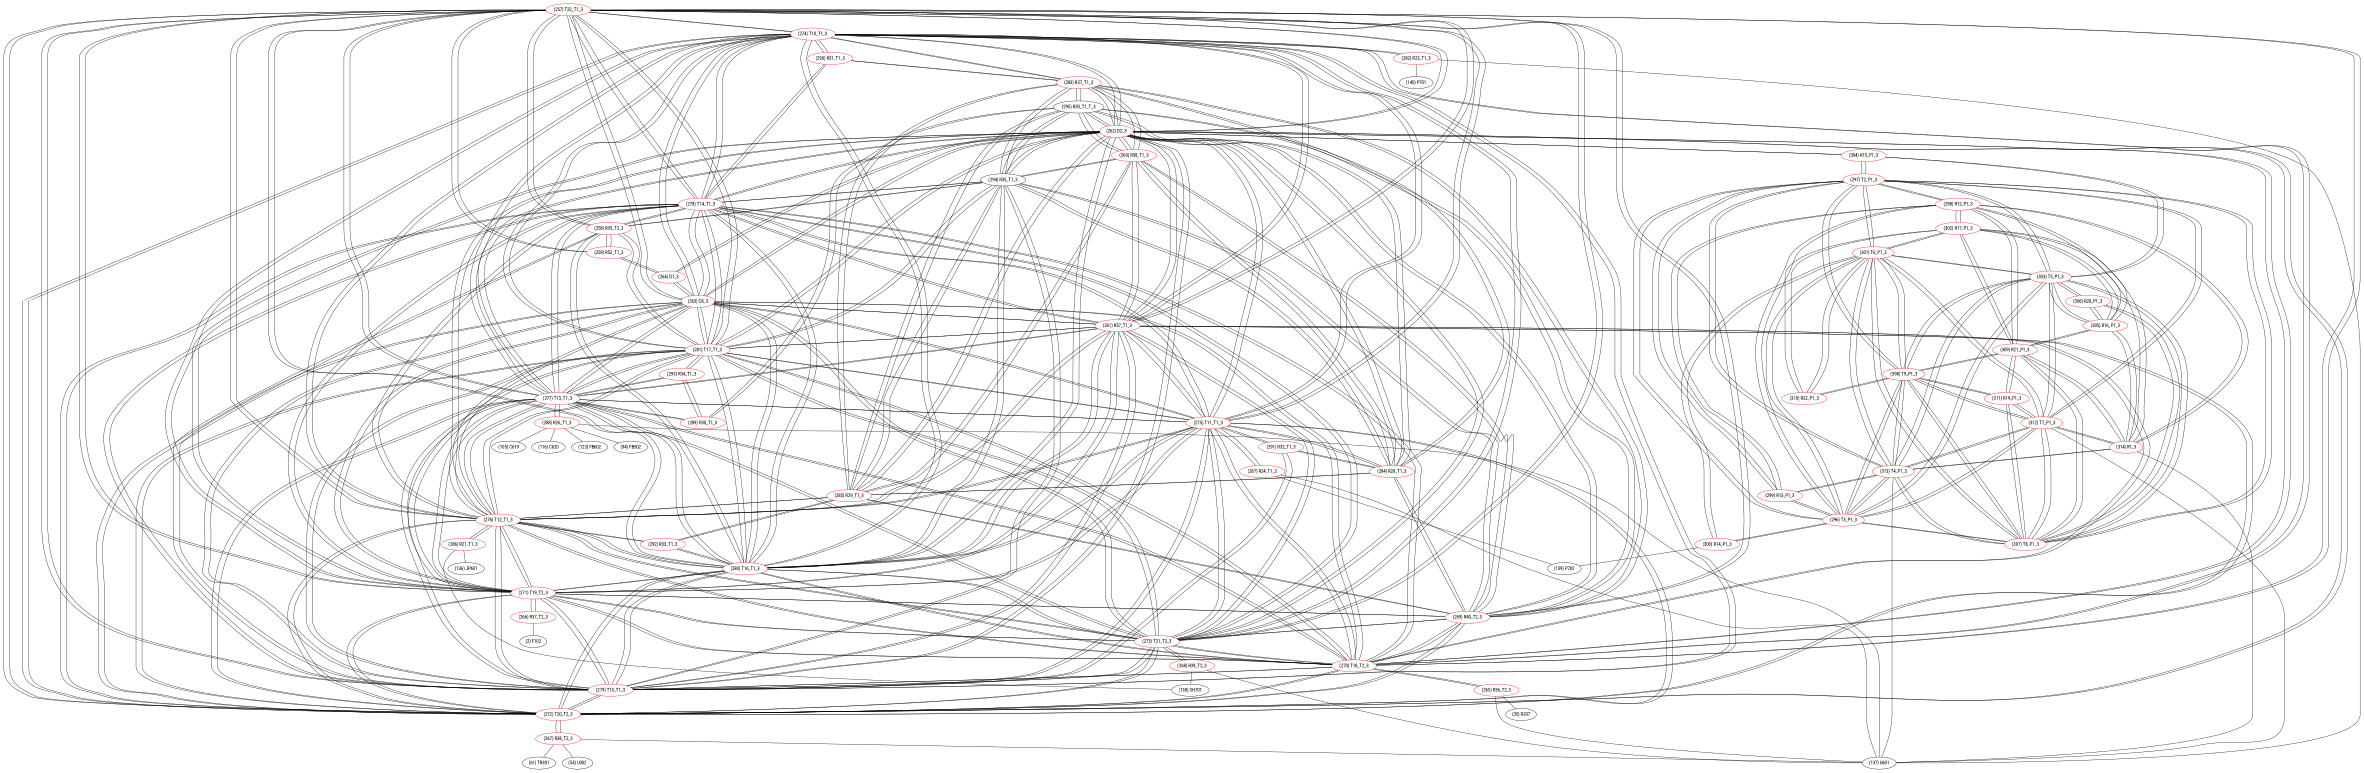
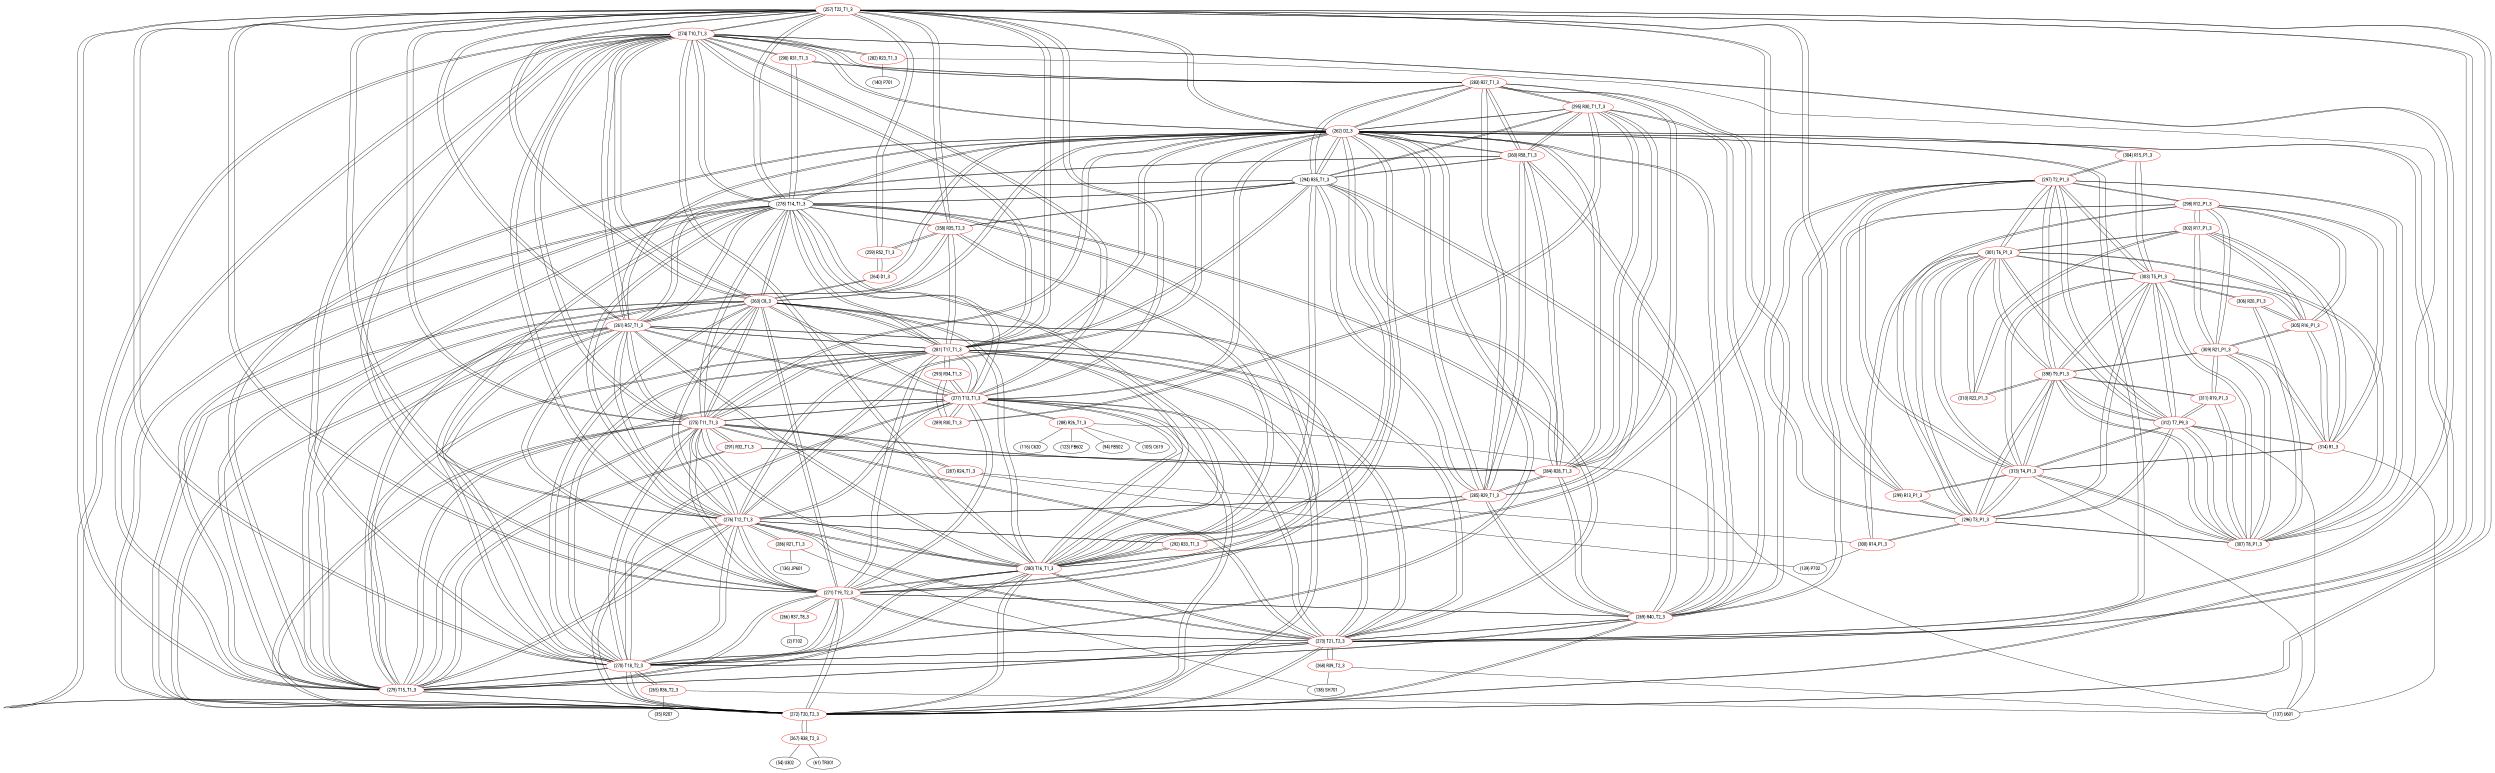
  graph {
    fontname="Roboto Condensed"
    node [color=red fontname="Roboto Condensed"]
    edge [fontname="Roboto Condensed"]
    n1 [label="(257) T22_T1_3"]
    n2 [label="(274) T10_T1_3"]
    n3 [label="(275) T11_T1_3"]
    n4 [label="(276) T12_T1_3"]
    n5 [label="(277) T13_T1_3"]
    n6 [label="(272) T20_T2_3"]
-   n7 [label="(278) T14_T1_3"]
+   n7 [color=black label="(278) T14_T1_3"]
    n8 [label="(279) T15_T1_3"]
    n9 [label="(270) T18_T2_3"]
    n10 [label="(273) T21_T2_3"]
    n11 [label="(271) T19_T2_3"]
    n12 [label="(263) C8_3"]
    n13 [label="(280) T16_T1_3"]
    n14 [label="(281) T17_T1_3"]
    n15 [label="(262) D2_3"]
    n16 [label="(261) R57_T1_3"]
    n17 [label="(258) R35_T2_3"]
    n18 [label="(259) R52_T1_3"]
    n19 [label="(269) R40_T2_3"]
    n20 [label="(283) R27_T1_3"]
    n21 [label="(282) R23_T1_3"]
    n22 [label="(290) R31_T1_3"]
    n23 [label="(284) R28_T1_3"]
    n24 [label="(287) R24_T1_3"]
    n25 [label="(291) R32_T1_3"]
    n26 [label="(285) R29_T1_3"]
    n27 [label="(292) R33_T1_3"]
    n28 [label="(286) R21_T1_3"]
    n29 [label="(293) R34_T1_3"]
    n30 [label="(289) R30_T1_3"]
    n31 [label="(288) R26_T1_3"]
    n32 [label="(267) R38_T2_3"]
    n33 [color=black label="(294) R35_T1_3"]
    n34 [label="(265) R36_T2_3"]
    n35 [label="(268) R39_T2_3"]
-   n36 [label="(266) R37_T2_3"]
+   n36 [label="(266) R37_T8_3"]
    n37 [label="(264) D1_3"]
    n38 [label="(260) R58_T1_3"]
-   n39 [color=black label="(295) R30_T1_T_3"]
+   n39 [label="(295) R30_T1_T_3"]
    n40 [label="(304) R15_P1_3"]
    n41 [label="(137) U601" color=""]
    n42 [label="(140) P701" color=""]
    n43 [label="(139) P702" color=""]
    n44 [label="(138) SH701" color=""]
    n45 [label="(136) JP601" color=""]
    n46 [label="(116) C620" color=""]
    n47 [label="(123) FB602" color=""]
    n48 [label="(94) FB502" color=""]
    n49 [label="(105) C619" color=""]
    n50 [label="(54) U302" color=""]
    n51 [label="(61) TR301" color=""]
    n52 [label="(35) R207" color=""]
    n53 [label="(2) F102" color=""]
    n54 [label="(303) T5_P1_3"]
    n55 [label="(297) T2_P1_3"]
    n56 [label="(296) T3_P1_3"]
    n57 [label="(313) T4_P1_3"]
-   n58 [label="(312) T7_P1_3"]
+   n58 [label="(312) T7_P9_3"]
    n59 [label="(398) T9_P1_3"]
    n60 [label="(307) T8_P1_3"]
    n61 [label="(301) T6_P1_3"]
    n62 [label="(305) R16_P1_3"]
    n63 [label="(306) R20_P1_3"]
    n64 [label="(299) R13_P1_3"]
    n65 [label="(298) R12_P1_3"]
    n66 [label="(300) R14_P1_3"]
    n67 [label="(314) R1_3"]
    n68 [label="(311) R19_P1_3"]
    n69 [label="(309) R21_P1_3"]
    n70 [label="(310) R22_P1_3"]
    n71 [label="(302) R17_P1_3"]
    n1 -- n2
    n1 -- n3
    n1 -- n4
    n1 -- n5
    n1 -- n6
    n1 -- n7
    n1 -- n8
    n1 -- n9
    n1 -- n10
    n1 -- n11
    n1 -- n12
    n1 -- n13
    n1 -- n14
    n1 -- n15
    n1 -- n16
    n1 -- n17
    n1 -- n18
    n1 -- n19
    n2 -- n1
    n2 -- n3
    n2 -- n4
    n2 -- n5
    n2 -- n6
    n2 -- n7
    n2 -- n8
    n2 -- n9
    n2 -- n10
    n2 -- n11
    n2 -- n12
    n2 -- n13
    n2 -- n14
    n2 -- n15
    n2 -- n16
    n2 -- n20
    n2 -- n21
    n2 -- n22
    n3 -- n1
    n3 -- n2
    n3 -- n4
    n3 -- n5
    n3 -- n6
    n3 -- n7
    n3 -- n8
    n3 -- n9
    n3 -- n10
    n3 -- n11
    n3 -- n12
    n3 -- n13
    n3 -- n14
    n3 -- n15
    n3 -- n16
    n3 -- n23
    n3 -- n24
    n3 -- n25
    n4 -- n1
    n4 -- n2
    n4 -- n3
    n4 -- n5
    n4 -- n6
    n4 -- n7
    n4 -- n8
    n4 -- n9
    n4 -- n10
    n4 -- n11
    n4 -- n12
    n4 -- n13
    n4 -- n14
    n4 -- n15
    n4 -- n16
    n4 -- n26
    n4 -- n27
    n4 -- n28
    n5 -- n1
    n5 -- n2
    n5 -- n3
    n5 -- n4
    n5 -- n6
    n5 -- n7
    n5 -- n8
    n5 -- n9
    n5 -- n10
    n5 -- n11
    n5 -- n12
    n5 -- n13
    n5 -- n14
    n5 -- n15
    n5 -- n16
    n5 -- n29
    n5 -- n30
    n5 -- n31
    n6 -- n1
    n6 -- n2
    n6 -- n3
    n6 -- n4
    n6 -- n5
    n6 -- n7
    n6 -- n8
    n6 -- n9
    n6 -- n10
    n6 -- n11
    n6 -- n12
    n6 -- n13
    n6 -- n14
    n6 -- n15
    n6 -- n16
    n6 -- n19
    n6 -- n32
    n7 -- n1
    n7 -- n2
    n7 -- n3
    n7 -- n4
    n7 -- n5
    n7 -- n6
    n7 -- n8
    n7 -- n9
    n7 -- n10
    n7 -- n11
    n7 -- n12
    n7 -- n13
    n7 -- n14
    n7 -- n15
    n7 -- n16
    n7 -- n17
    n7 -- n22
    n7 -- n33
    n8 -- n1
    n8 -- n2
    n8 -- n3
    n8 -- n4
    n8 -- n5
    n8 -- n6
    n8 -- n7
    n8 -- n9
    n8 -- n10
    n8 -- n11
    n8 -- n12
    n8 -- n13
    n8 -- n14
    n8 -- n15
    n8 -- n16
    n8 -- n17
    n8 -- n25
    n8 -- n33
    n9 -- n1
    n9 -- n2
    n9 -- n3
    n9 -- n4
    n9 -- n5
    n9 -- n6
    n9 -- n7
    n9 -- n8
    n9 -- n10
    n9 -- n11
    n9 -- n12
    n9 -- n13
    n9 -- n14
    n9 -- n15
    n9 -- n16
    n9 -- n19
    n9 -- n34
    n10 -- n1
    n10 -- n2
    n10 -- n3
    n10 -- n4
    n10 -- n5
    n10 -- n6
    n10 -- n7
    n10 -- n8
    n10 -- n9
    n10 -- n11
    n10 -- n12
    n10 -- n13
    n10 -- n14
    n10 -- n15
    n10 -- n16
    n10 -- n19
    n10 -- n35
    n11 -- n1
    n11 -- n2
    n11 -- n3
    n11 -- n4
    n11 -- n5
    n11 -- n6
    n11 -- n7
    n11 -- n8
    n11 -- n9
    n11 -- n10
    n11 -- n12
    n11 -- n13
    n11 -- n14
    n11 -- n15
    n11 -- n16
    n11 -- n19
    n11 -- n36
    n12 -- n1
    n12 -- n2
    n12 -- n3
    n12 -- n4
    n12 -- n5
    n12 -- n6
    n12 -- n7
    n12 -- n8
    n12 -- n9
    n12 -- n10
    n12 -- n11
    n12 -- n13
    n12 -- n14
    n12 -- n15
    n12 -- n16
    n12 -- n37
    n13 -- n1
    n13 -- n2
    n13 -- n3
    n13 -- n4
    n13 -- n5
    n13 -- n6
    n13 -- n7
    n13 -- n8
    n13 -- n9
    n13 -- n10
    n13 -- n11
    n13 -- n12
    n13 -- n14
    n13 -- n15
    n13 -- n16
    n13 -- n17
    n13 -- n27
    n13 -- n33
    n14 -- n1
    n14 -- n2
    n14 -- n3
    n14 -- n4
    n14 -- n5
    n14 -- n6
    n14 -- n7
    n14 -- n8
    n14 -- n9
    n14 -- n10
    n14 -- n11
    n14 -- n12
    n14 -- n13
    n14 -- n15
    n14 -- n16
    n14 -- n17
    n14 -- n29
    n14 -- n33
    n15 -- n1
    n15 -- n2
    n15 -- n3
    n15 -- n4
    n15 -- n5
    n15 -- n6
    n15 -- n7
    n15 -- n8
    n15 -- n9
    n15 -- n10
    n15 -- n11
    n15 -- n12
    n15 -- n13
    n15 -- n14
    n15 -- n16
    n15 -- n19
    n15 -- n20
    n15 -- n23
    n15 -- n26
    n15 -- n33
    n15 -- n37
    n15 -- n38
    n15 -- n39
    n15 -- n40
    n16 -- n1
    n16 -- n2
    n16 -- n3
    n16 -- n4
    n16 -- n5
    n16 -- n6
    n16 -- n7
    n16 -- n8
    n16 -- n9
    n16 -- n10
    n16 -- n11
    n16 -- n12
    n16 -- n13
    n16 -- n14
    n16 -- n15
    n16 -- n38
    n17 -- n1
    n17 -- n7
    n17 -- n8
    n17 -- n13
    n17 -- n14
    n17 -- n18
    n17 -- n33
    n18 -- n1
    n18 -- n17
    n18 -- n37
    n19 -- n1
    n19 -- n6
    n19 -- n9
    n19 -- n10
    n19 -- n11
    n19 -- n15
    n19 -- n20
    n19 -- n23
    n19 -- n26
    n19 -- n33
    n19 -- n38
    n19 -- n39
    n20 -- n2
    n20 -- n15
    n20 -- n19
    n20 -- n22
    n20 -- n23
    n20 -- n26
    n20 -- n33
    n20 -- n38
    n20 -- n39
    n21 -- n2
-   n21 -- n41
+   n21 -- n60
    n21 -- n42
    n22 -- n2
    n22 -- n7
    n22 -- n20
    n23 -- n3
    n23 -- n15
    n23 -- n19
    n23 -- n20
    n23 -- n25
    n23 -- n26
    n23 -- n33
    n23 -- n38
    n23 -- n39
    n24 -- n3
-   n24 -- n41
+   n24 -- n66
    n24 -- n43
    n25 -- n3
    n25 -- n8
    n25 -- n23
    n26 -- n4
    n26 -- n15
    n26 -- n19
    n26 -- n20
    n26 -- n23
    n26 -- n27
    n26 -- n33
    n26 -- n38
    n26 -- n39
    n27 -- n4
    n27 -- n13
    n27 -- n26
    n28 -- n4
    n28 -- n44
    n28 -- n45
    n29 -- n5
    n29 -- n14
    n29 -- n30
    n30 -- n5
    n30 -- n29
    n30 -- n39
    n31 -- n5
    n31 -- n41
    n31 -- n46
    n31 -- n47
    n31 -- n48
    n31 -- n49
    n32 -- n6
-   n32 -- n41
    n32 -- n50
    n32 -- n51
    n33 -- n7
    n33 -- n8
    n33 -- n13
    n33 -- n14
    n33 -- n15
    n33 -- n17
    n33 -- n19
    n33 -- n20
    n33 -- n23
    n33 -- n26
    n33 -- n38
    n33 -- n39
    n34 -- n9
    n34 -- n41
    n34 -- n52
    n35 -- n10
    n35 -- n41
    n35 -- n44
    n36 -- n11
    n36 -- n53
    n37 -- n12
    n37 -- n15
    n37 -- n18
    n38 -- n15
    n38 -- n16
    n38 -- n19
    n38 -- n20
    n38 -- n23
    n38 -- n26
    n38 -- n33
    n38 -- n39
    n39 -- n15
    n39 -- n19
    n39 -- n20
    n39 -- n23
    n39 -- n26
    n39 -- n30
    n39 -- n33
    n39 -- n38
    n40 -- n15
    n40 -- n54
    n40 -- n55
    n54 -- n40
    n54 -- n55
    n54 -- n56
    n54 -- n57
    n54 -- n58
    n54 -- n59
    n54 -- n60
    n54 -- n61
    n54 -- n62
    n54 -- n63
    n55 -- n40
    n55 -- n54
    n55 -- n56
    n55 -- n57
    n55 -- n58
    n55 -- n59
    n55 -- n60
    n55 -- n61
    n55 -- n64
    n55 -- n65
    n56 -- n54
    n56 -- n55
    n56 -- n57
    n56 -- n58
    n56 -- n59
    n56 -- n60
    n56 -- n61
    n56 -- n64
    n56 -- n65
    n56 -- n66
    n57 -- n41
    n57 -- n54
    n57 -- n55
    n57 -- n56
    n57 -- n58
    n57 -- n59
    n57 -- n60
    n57 -- n61
    n57 -- n64
    n57 -- n67
    n58 -- n41
    n58 -- n54
    n58 -- n55
    n58 -- n56
    n58 -- n57
    n58 -- n59
    n58 -- n60
    n58 -- n61
    n58 -- n67
    n58 -- n68
    n59 -- n54
    n59 -- n55
    n59 -- n56
    n59 -- n57
    n59 -- n58
    n59 -- n60
    n59 -- n61
    n59 -- n68
    n59 -- n69
    n59 -- n70
    n60 -- n54
    n60 -- n55
    n60 -- n56
    n60 -- n57
    n60 -- n58
    n60 -- n59
    n60 -- n61
    n60 -- n63
    n60 -- n68
    n60 -- n69
    n61 -- n54
    n61 -- n55
    n61 -- n56
    n61 -- n57
    n61 -- n58
    n61 -- n59
    n61 -- n60
    n61 -- n66
    n61 -- n70
    n61 -- n71
    n62 -- n54
    n62 -- n63
    n62 -- n65
    n62 -- n67
    n62 -- n69
    n62 -- n71
    n63 -- n54
    n63 -- n60
    n63 -- n62
    n64 -- n55
    n64 -- n56
    n64 -- n57
    n64 -- n65
    n65 -- n55
    n65 -- n56
    n65 -- n62
    n65 -- n64
    n65 -- n67
    n65 -- n69
    n65 -- n71
    n66 -- n43
    n66 -- n56
    n66 -- n61
    n67 -- n41
    n67 -- n57
    n67 -- n58
    n67 -- n62
    n67 -- n65
    n67 -- n69
    n67 -- n71
    n68 -- n58
    n68 -- n59
    n68 -- n60
    n68 -- n69
    n69 -- n59
    n69 -- n60
    n69 -- n62
    n69 -- n65
    n69 -- n67
    n69 -- n68
    n69 -- n71
    n70 -- n59
    n70 -- n61
    n70 -- n71
    n71 -- n61
    n71 -- n62
    n71 -- n65
    n71 -- n67
    n71 -- n69
    n71 -- n70
  }
